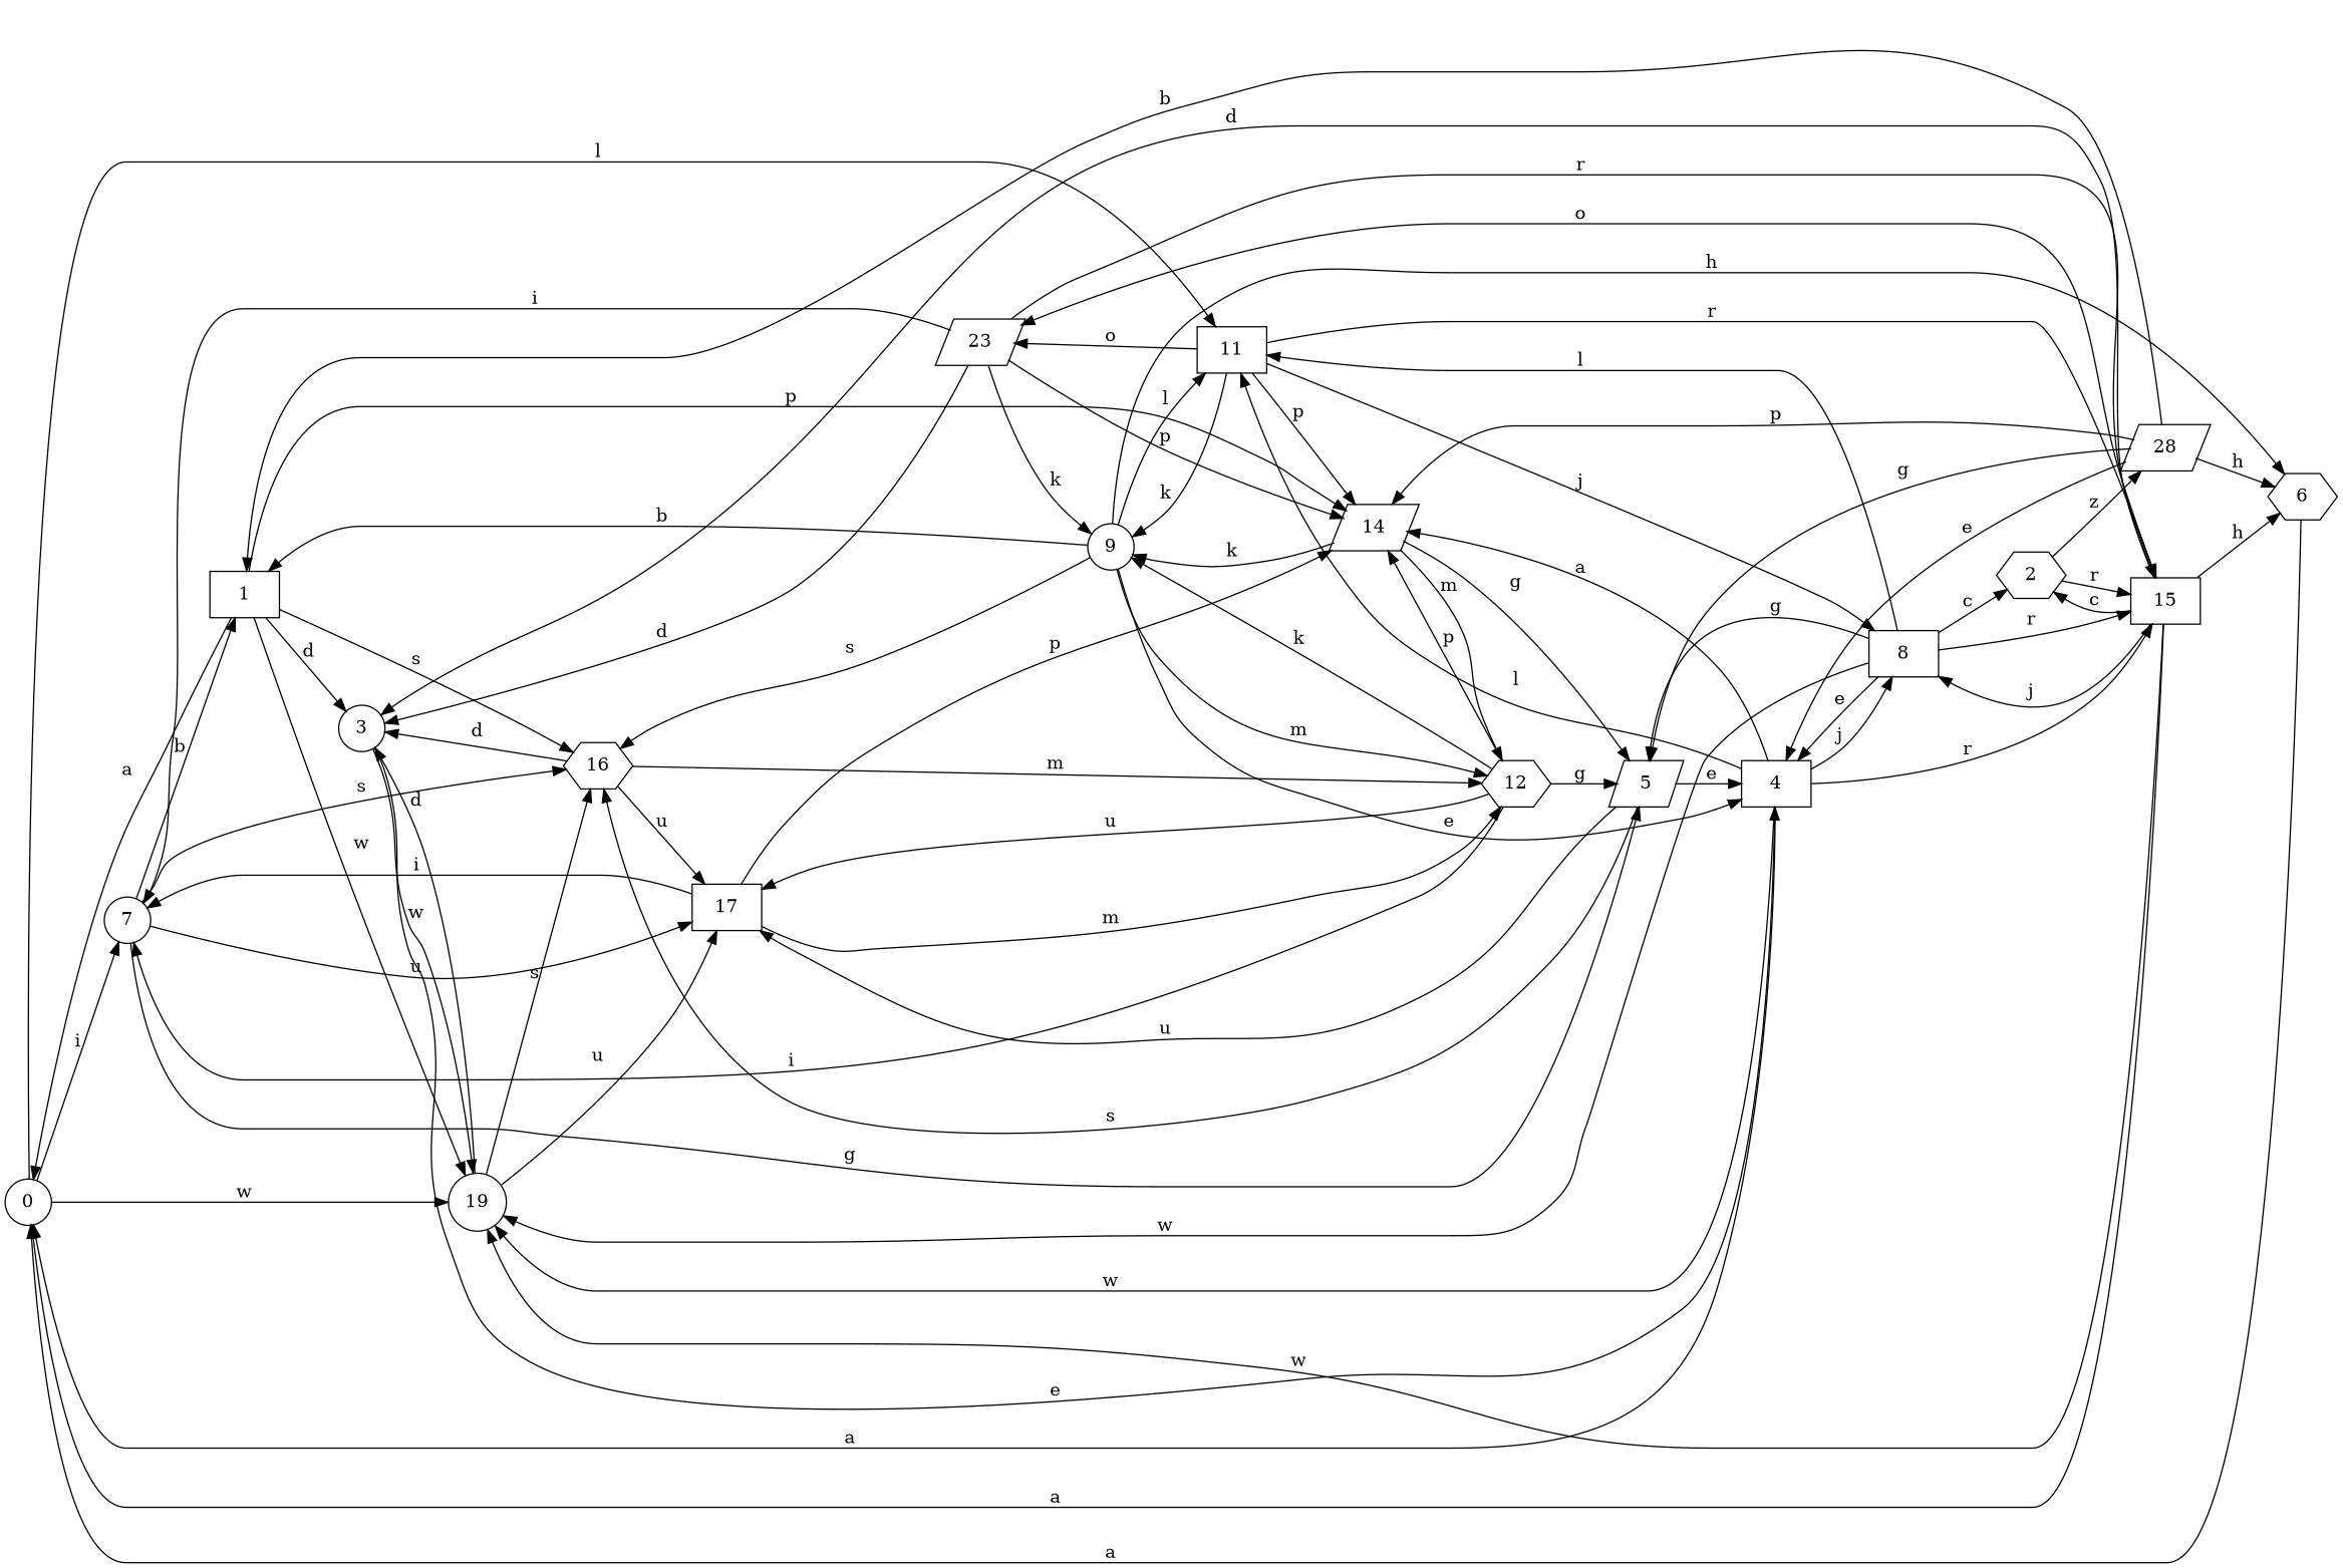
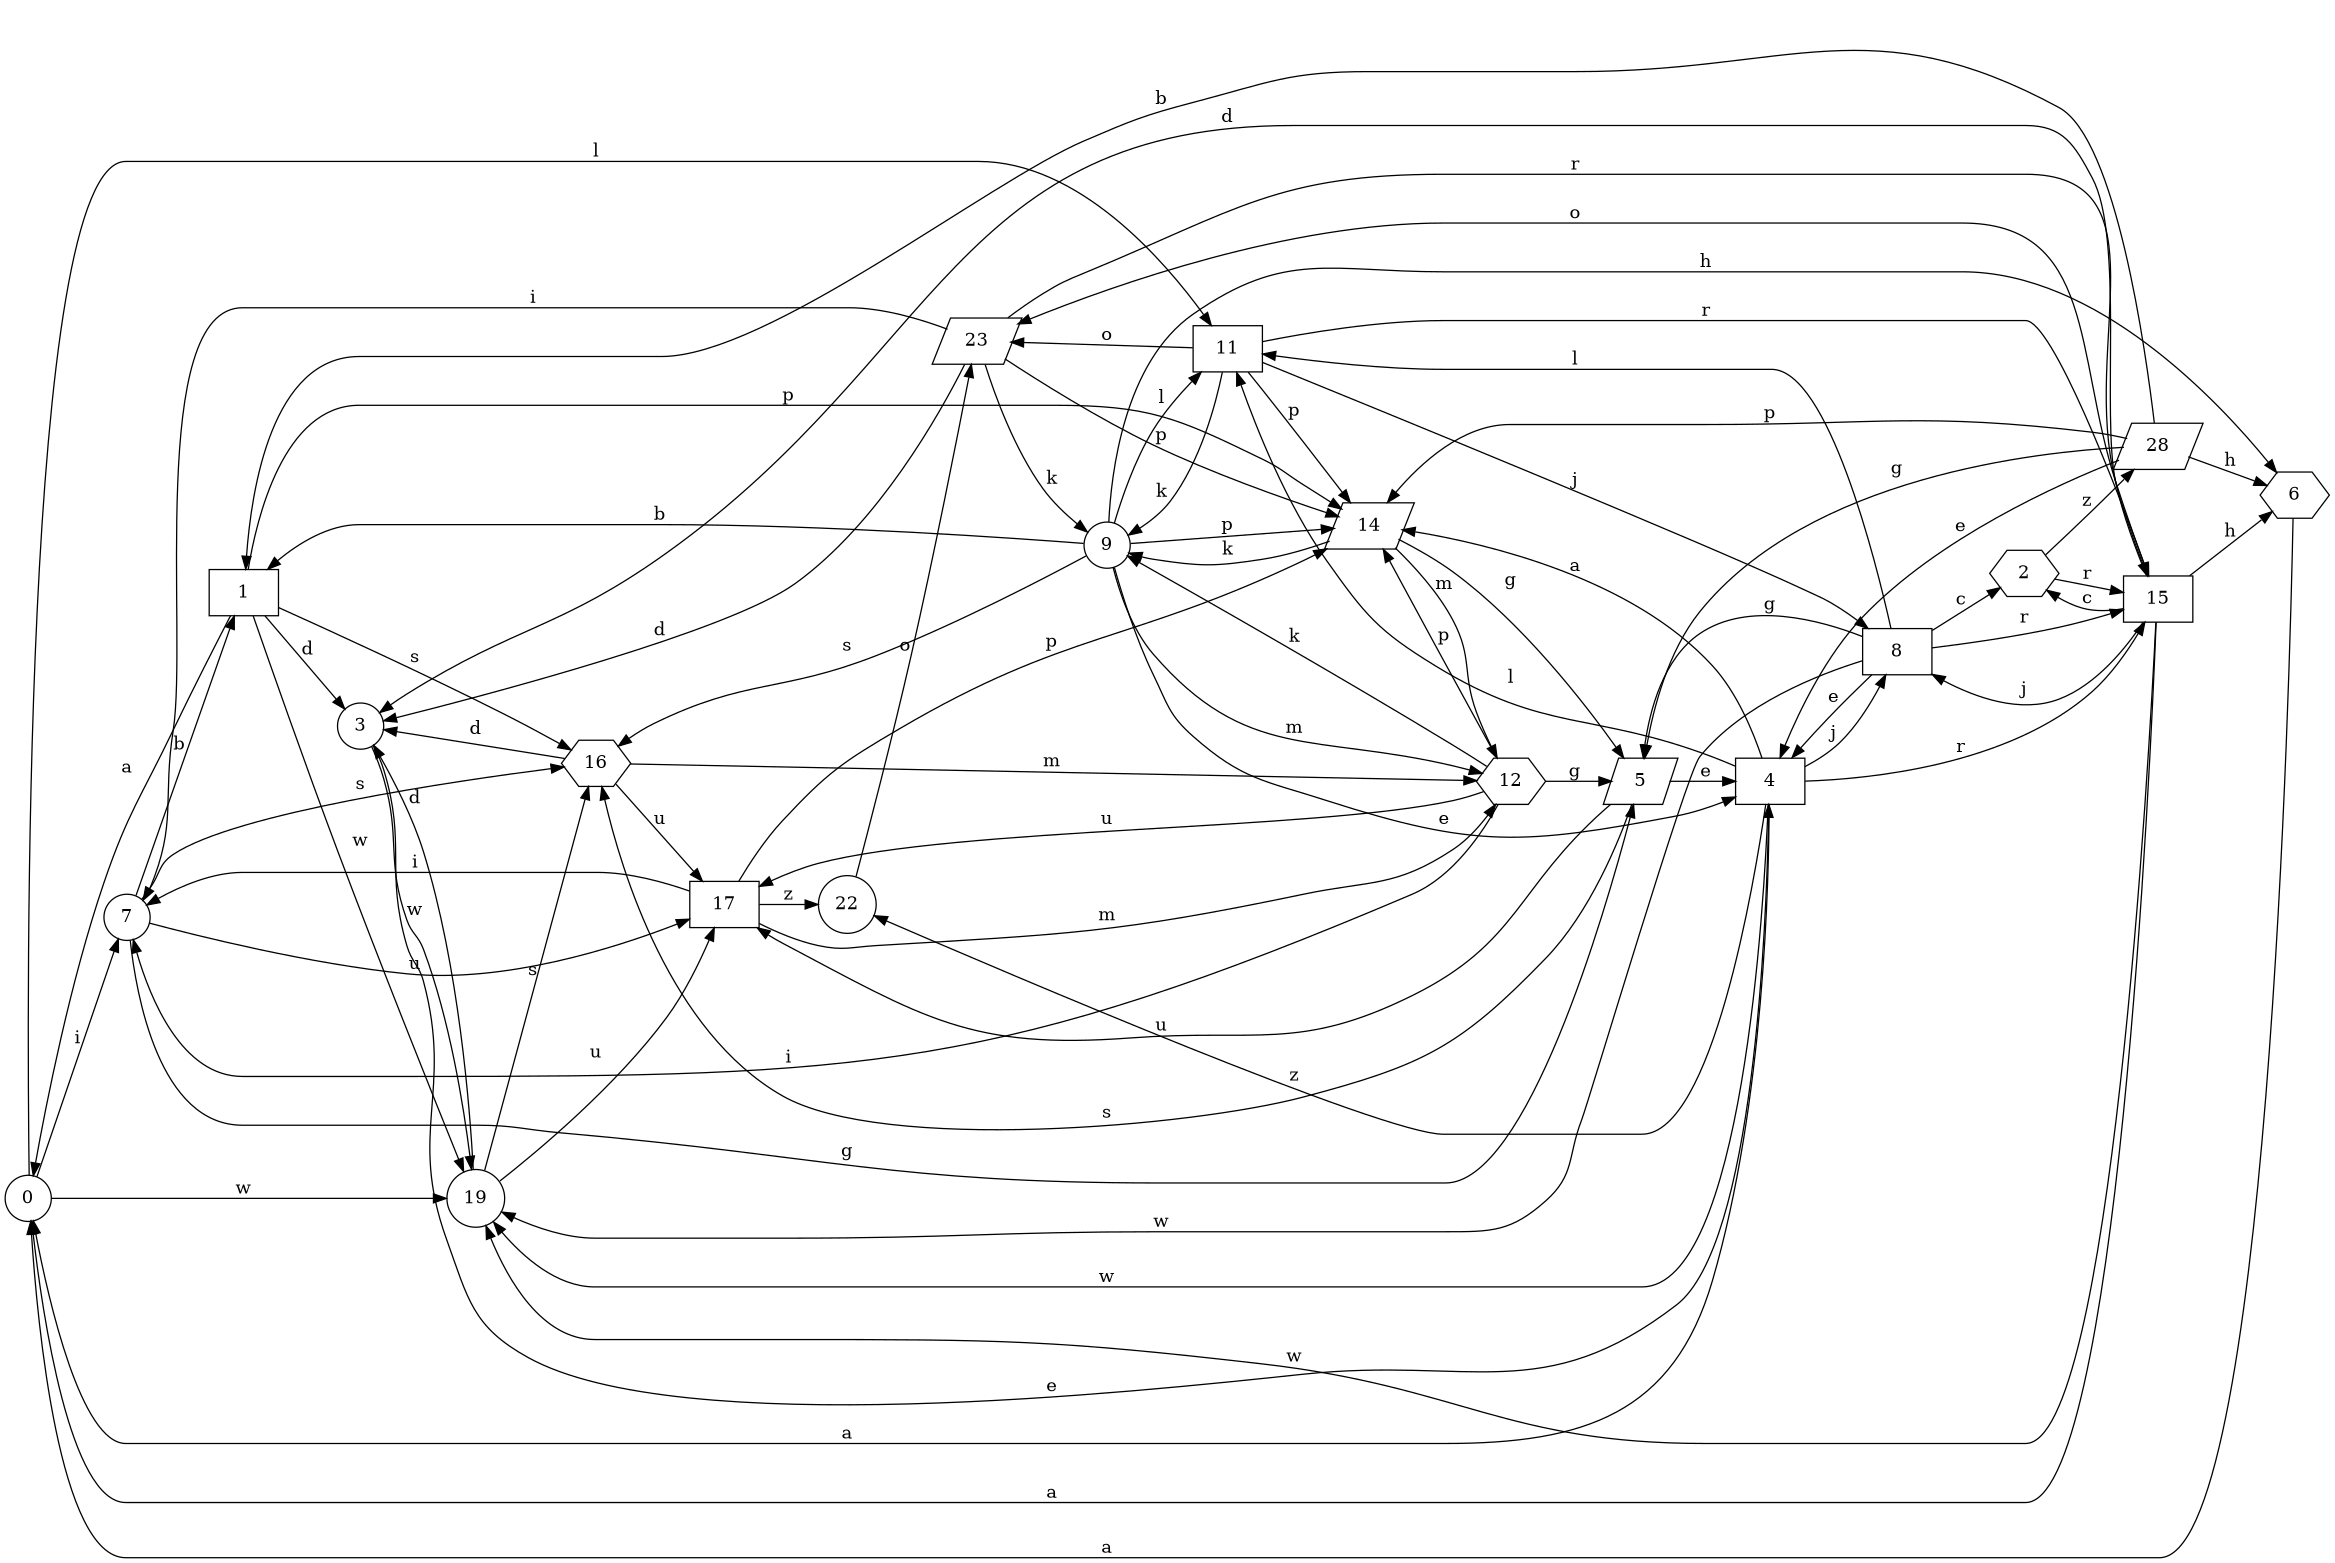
  strict digraph {
    rankdir=LR
    node [shape=circle]
    0
    7
    11 [shape=box]
    19
    1 [shape=box]
    16 [shape=hexagon]
    5 [shape=parallelogram]
    17 [shape=box]
    14 [shape=parallelogram]
    15 [shape=box]
    8 [shape=box]
    9
    n13 [label=23 shape=parallelogram]
    3
    4 [shape=box]
    12 [shape=hexagon]
    2 [shape=hexagon]
    n18 [label=28 shape=parallelogram]
    6 [shape=hexagon]
+   22
    0 -> 7 [label=i]
    0 -> 11 [label=l]
    0 -> 19 [label=w]
    7 -> 1 [label=b]
    7 -> 16 [label=s]
    7 -> 5 [label=g]
    7 -> 17 [label=u]
    11 -> 14 [label=p]
    11 -> 15 [label=r]
    11 -> 8 [label=j]
    11 -> 9 [label=k]
    11 -> n13 [label=o]
    19 -> 16 [label=s]
    19 -> 17 [label=u]
    19 -> 3 [label=d]
    1 -> 0 [label=a]
    1 -> 19 [label=w]
    1 -> 16 [label=s]
    1 -> 14 [label=p]
    1 -> 3 [label=d]
    16 -> 17 [label=u]
    16 -> 3 [label=d]
    16 -> 12 [label=m]
    5 -> 16 [label=s]
    5 -> 17 [label=u]
    5 -> 4 [label=e]
    17 -> 7 [label=i]
    17 -> 14 [label=p]
    17 -> 12 [label=m]
+   17 -> 22 [label=z]
    14 -> 5 [label=g]
    14 -> 9 [label=k]
    14 -> 12 [label=m]
    15 -> 0 [label=a]
    15 -> 19 [label=w]
    15 -> 8 [label=j]
    15 -> n13 [label=o]
    15 -> 3 [label=d]
    15 -> 2 [label=c]
    15 -> 6 [label=h]
    8 -> 11 [label=l]
    8 -> 19 [label=w]
    8 -> 5 [label=g]
    8 -> 15 [label=r]
    8 -> 4 [label=e]
    8 -> 2 [label=c]
    9 -> 11 [label=l]
    9 -> 1 [label=b]
    9 -> 16 [label=s]
+   9 -> 14 [label=p]
    9 -> 4 [label=e]
    9 -> 12 [label=m]
    9 -> 6 [label=h]
    n13 -> 7 [label=i]
    n13 -> 14 [label=p]
    n13 -> 15 [label=r]
    n13 -> 9 [label=k]
    n13 -> 3 [label=d]
    3 -> 19 [label=w]
    3 -> 4 [label=e]
    4 -> 0 [label=a]
    4 -> 11 [label=l]
    4 -> 19 [label=w]
    4 -> 14 [label=a]
    4 -> 15 [label=r]
    4 -> 8 [label=j]
+   4 -> 22 [label=z]
    12 -> 7 [label=i]
    12 -> 5 [label=g]
    12 -> 17 [label=u]
    12 -> 14 [label=p]
    12 -> 9 [label=k]
    2 -> 15 [label=r]
    2 -> n18 [label=z]
    n18 -> 1 [label=b]
    n18 -> 5 [label=g]
    n18 -> 14 [label=p]
    n18 -> 4 [label=e]
    n18 -> 6 [label=h]
    6 -> 0 [label=a]
+   22 -> n13 [label=o]
  }
